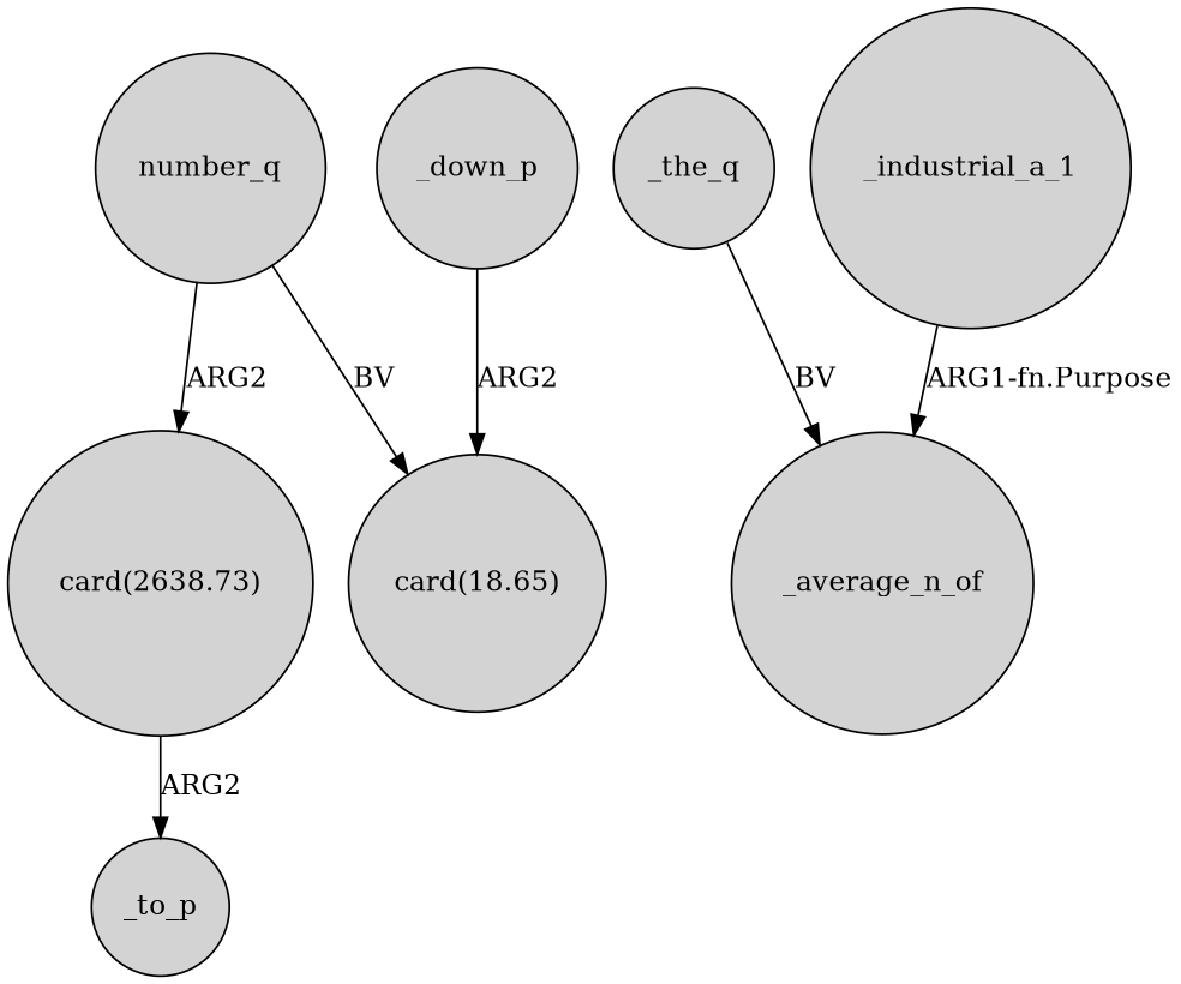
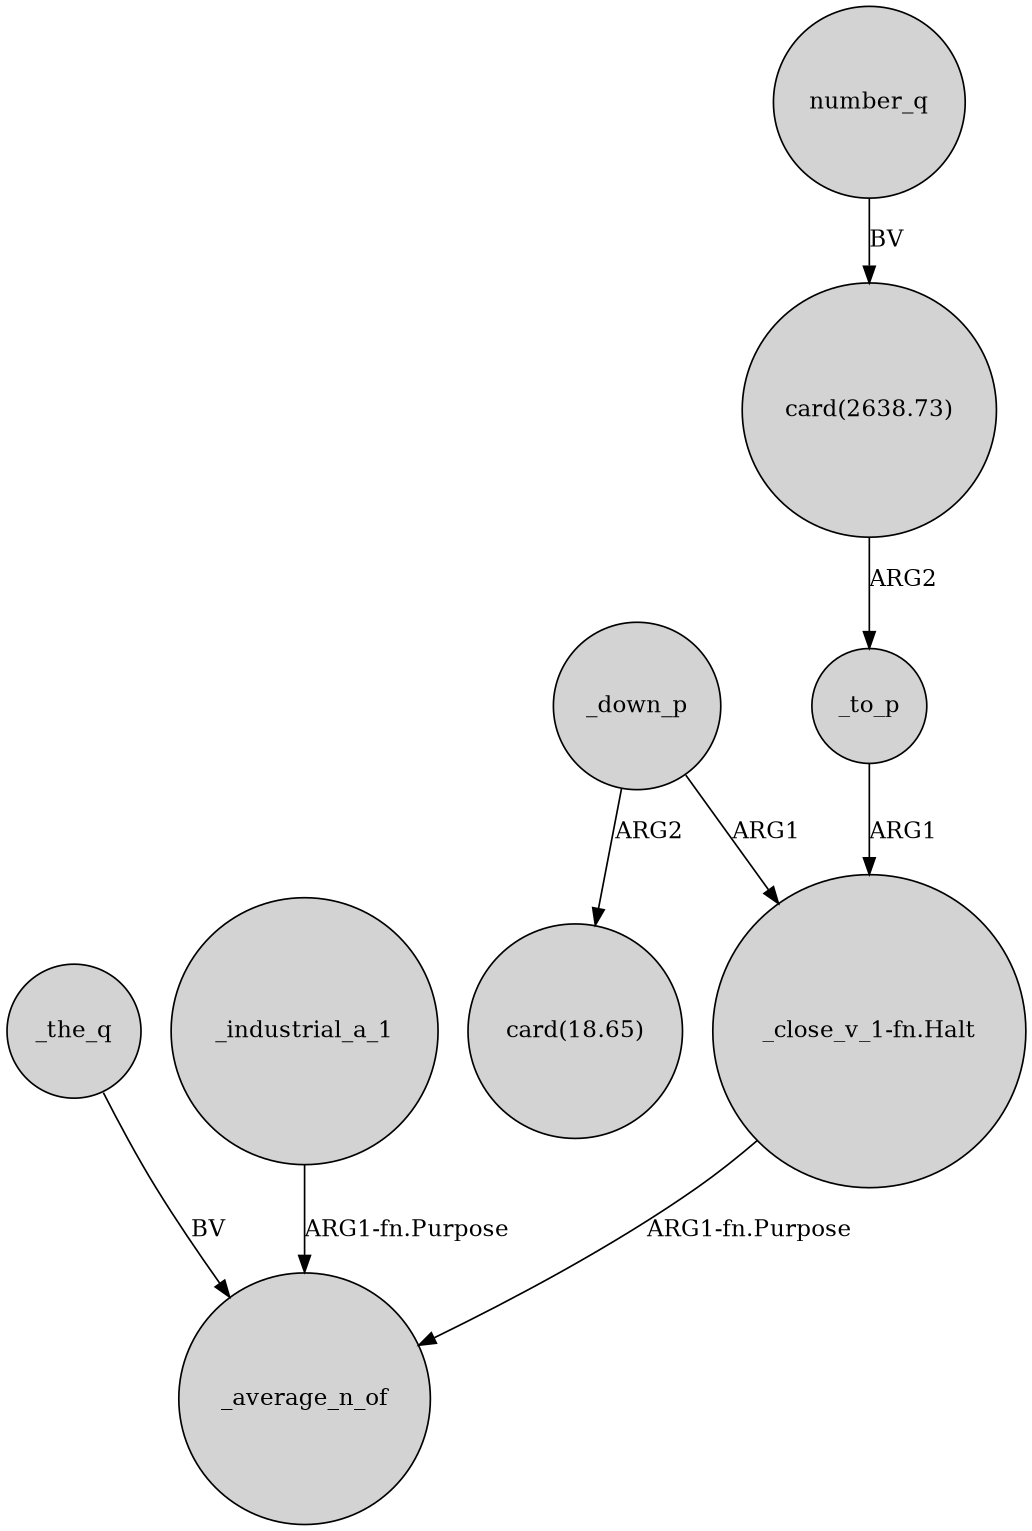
  digraph {
    node [shape=circle style=filled]
    _to_p
+   "_close_v_1-fn.Halt"
    _average_n_of
    "card(2638.73)"
    number_q
    "card(18.65)"
    _down_p
    _the_q
    _industrial_a_1
+   _to_p -> "_close_v_1-fn.Halt" [label=ARG1]
+   "_close_v_1-fn.Halt" -> _average_n_of [label="ARG1-fn.Purpose"]
    "card(2638.73)" -> _to_p [label=ARG2]
-   number_q -> "card(2638.73)" [label=ARG2]
-   number_q -> "card(18.65)" [label=BV]
+   number_q -> "card(2638.73)" [label=BV]
+   _down_p -> "_close_v_1-fn.Halt" [label=ARG1]
    _down_p -> "card(18.65)" [label=ARG2]
    _the_q -> _average_n_of [label=BV]
    _industrial_a_1 -> _average_n_of [label="ARG1-fn.Purpose"]
  }
